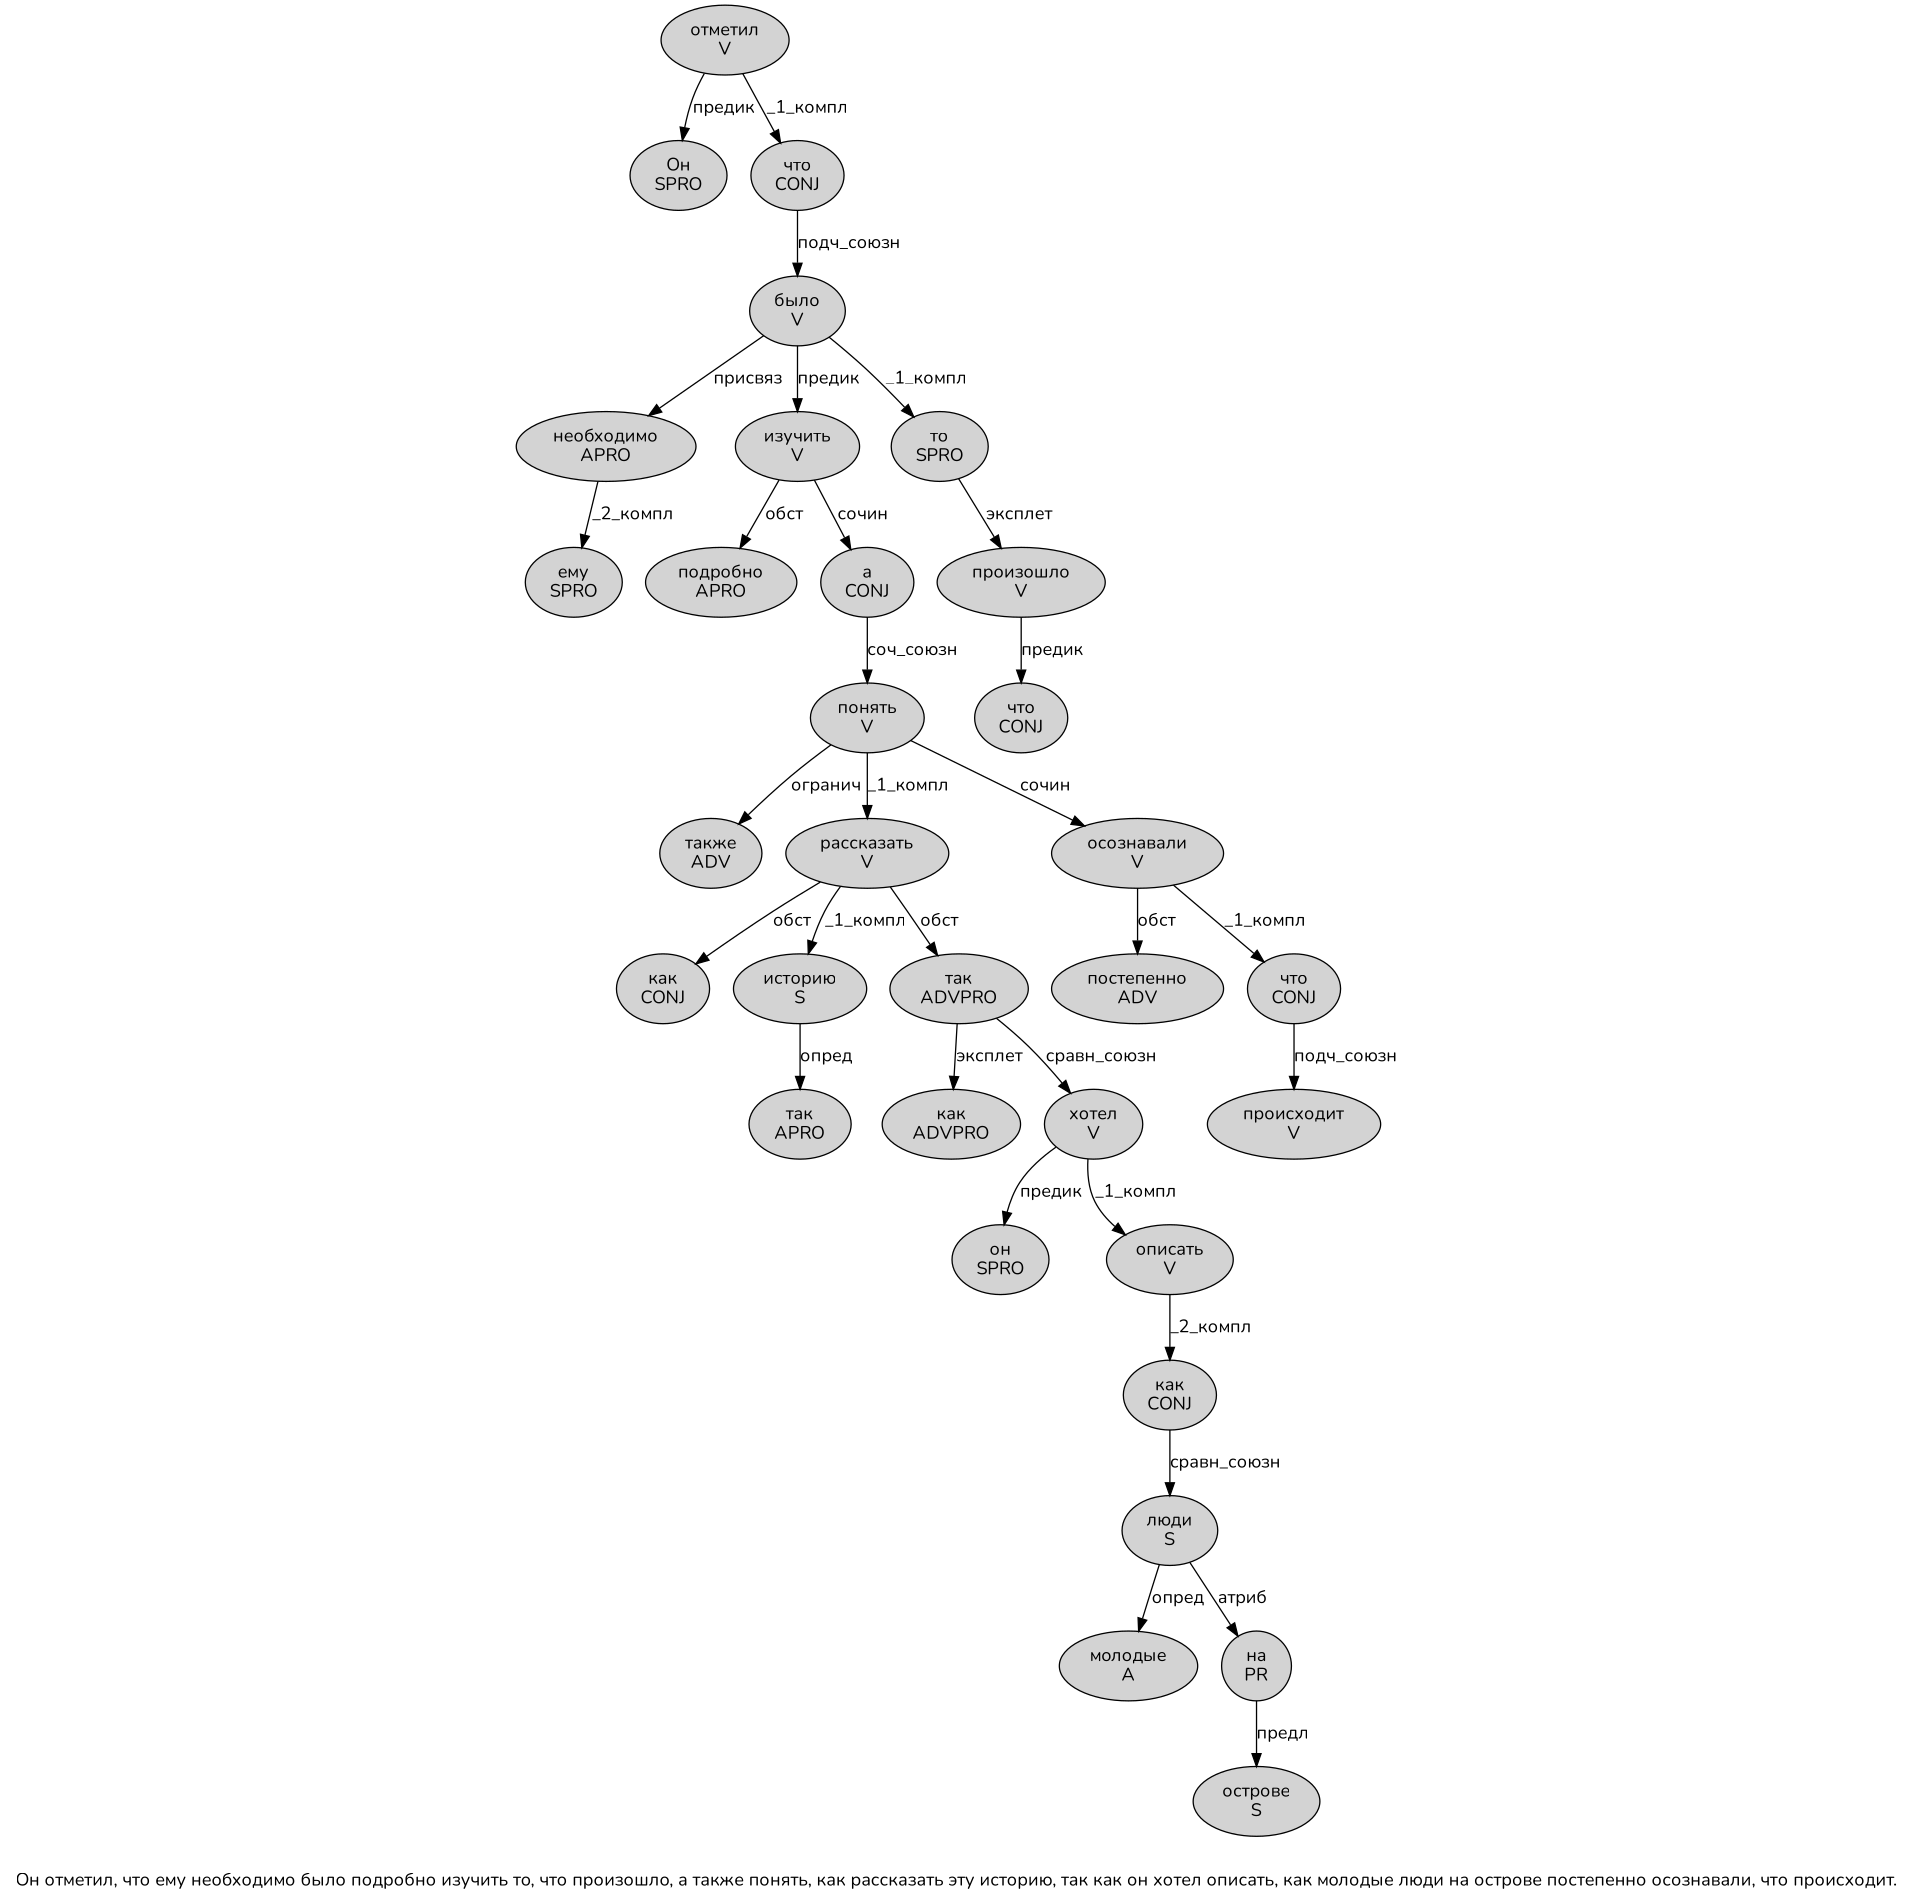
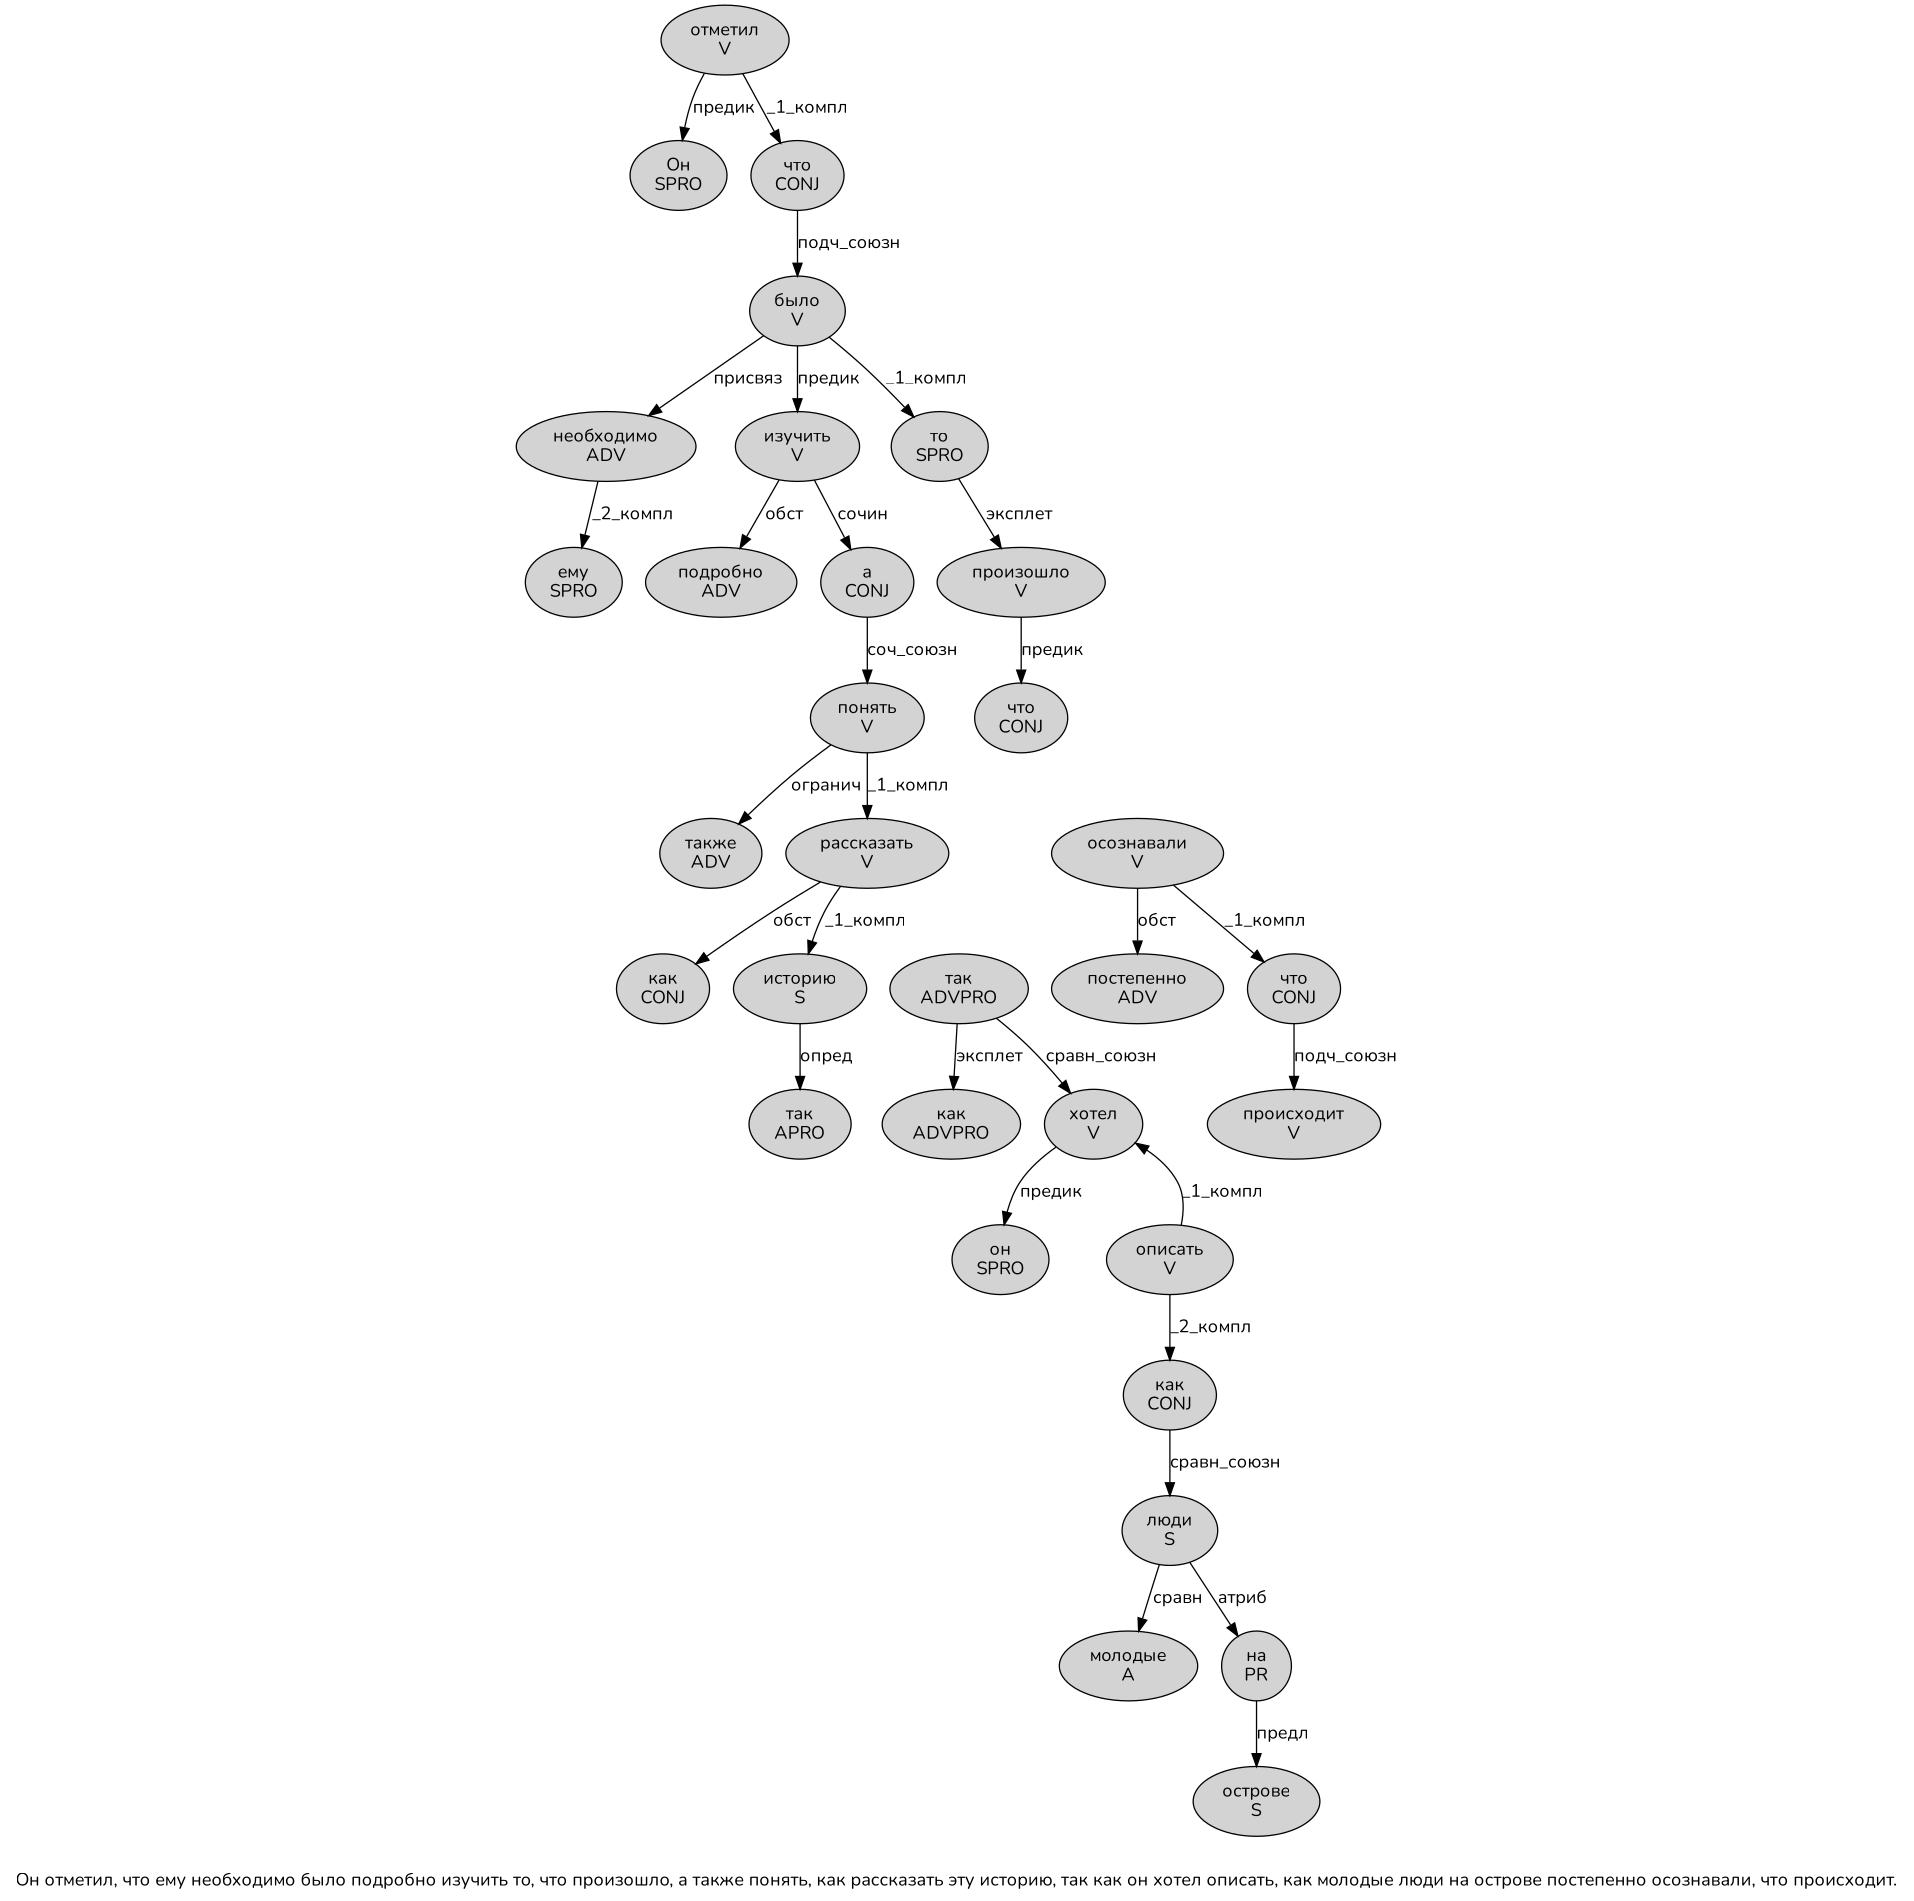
  digraph {
    fontname=Nunito
    label="Он отметил, что ему необходимо было подробно изучить то, что произошло, а также понять, как рассказать эту историю, так как он хотел описать, как молодые люди на острове постепенно осознавали, что происходит."
    node [fillcolor=lightgray fontname=Nunito penwidth=1 shape=ellipse style=filled]
    edge [fontname=Nunito]
    n1 [label="Он\nSPRO"]
    n2 [label="отметил\nV"]
    n3 [label="что\nCONJ"]
    n4 [label="было\nV"]
-   n5 [label="необходимо\nAPRO"]
+   n5 [label="необходимо\nADV"]
    n6 [label="изучить\nV"]
    n7 [label="то\nSPRO"]
    n8 [label="ему\nSPRO"]
-   n9 [label="подробно\nAPRO"]
+   n9 [label="подробно\nADV"]
    n10 [label="а\nCONJ"]
    n11 [label="произошло\nV"]
    n12 [label="понять\nV"]
    n13 [label="что\nCONJ"]
    n14 [label="также\nADV"]
    n15 [label="рассказать\nV"]
    n16 [label="осознавали\nV"]
    n17 [label="как\nCONJ"]
    n18 [label="историю\nS"]
    n19 [label="так\nADVPRO"]
    n20 [label="постепенно\nADV"]
    n21 [label="что\nCONJ"]
    n22 [label="так\nAPRO"]
    n23 [label="как\nADVPRO"]
    n24 [label="хотел\nV"]
    n25 [label="он\nSPRO"]
    n26 [label="описать\nV"]
    n27 [label="как\nCONJ"]
    n28 [label="люди\nS"]
    n29 [label="молодые\nA"]
    n30 [label="на\nPR"]
    n31 [label="острове\nS"]
    n32 [label="происходит\nV"]
    n2 -> n1 [label="предик"]
    n2 -> n3 [label="_1_компл"]
    n3 -> n4 [label="подч_союзн"]
    n4 -> n5 [label="присвяз"]
    n4 -> n6 [label="предик"]
    n4 -> n7 [label="_1_компл"]
    n5 -> n8 [label="_2_компл"]
    n6 -> n9 [label="обст"]
    n6 -> n10 [label="сочин"]
    n7 -> n11 [label="эксплет"]
    n10 -> n12 [label="соч_союзн"]
    n11 -> n13 [label="предик"]
    n12 -> n14 [label="огранич"]
    n12 -> n15 [label="_1_компл"]
-   n12 -> n16 [label="сочин"]
    n15 -> n17 [label="обст"]
    n15 -> n18 [label="_1_компл"]
-   n15 -> n19 [label="обст"]
    n16 -> n20 [label="обст"]
    n16 -> n21 [label="_1_компл"]
    n18 -> n22 [label="опред"]
    n19 -> n23 [label="эксплет"]
    n19 -> n24 [label="сравн_союзн"]
    n21 -> n32 [label="подч_союзн"]
    n24 -> n25 [label="предик"]
-   n24 -> n26 [label="_1_компл"]
+   n26 -> n24 [label="_1_компл"]
    n26 -> n27 [label="_2_компл"]
    n27 -> n28 [label="сравн_союзн"]
-   n28 -> n29 [label="опред"]
+   n28 -> n29 [label="сравн"]
    n28 -> n30 [label="атриб"]
    n30 -> n31 [label="предл"]
  }
